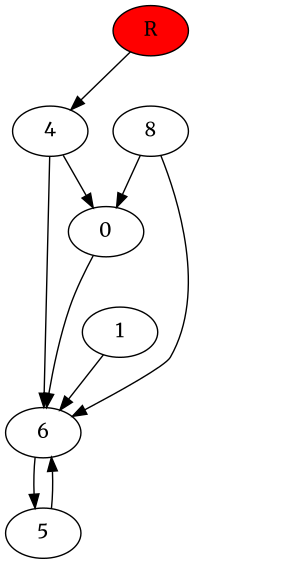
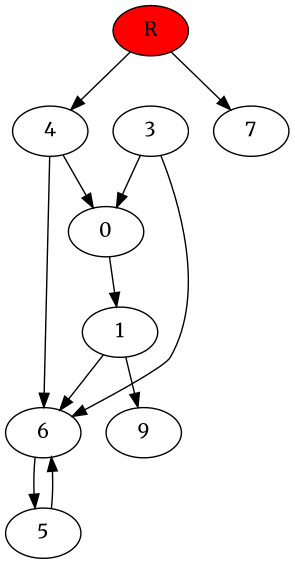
  digraph {
    fontname=Merriweather
    node [fontname=Merriweather]
    edge [fontname=Merriweather]
    1
+   9
    6
    5
    n5 [label=0]
-   3 [label=8]
+   3
    4
    R [fillcolor="#ff0000" style=filled]
+   7
+   1 -> 9
    1 -> 6
    6 -> 5
    5 -> 6
-   n5 -> 6
+   n5 -> 1
    3 -> 6
    3 -> n5
    4 -> 6
    4 -> n5
    R -> 4
+   R -> 7
  }
